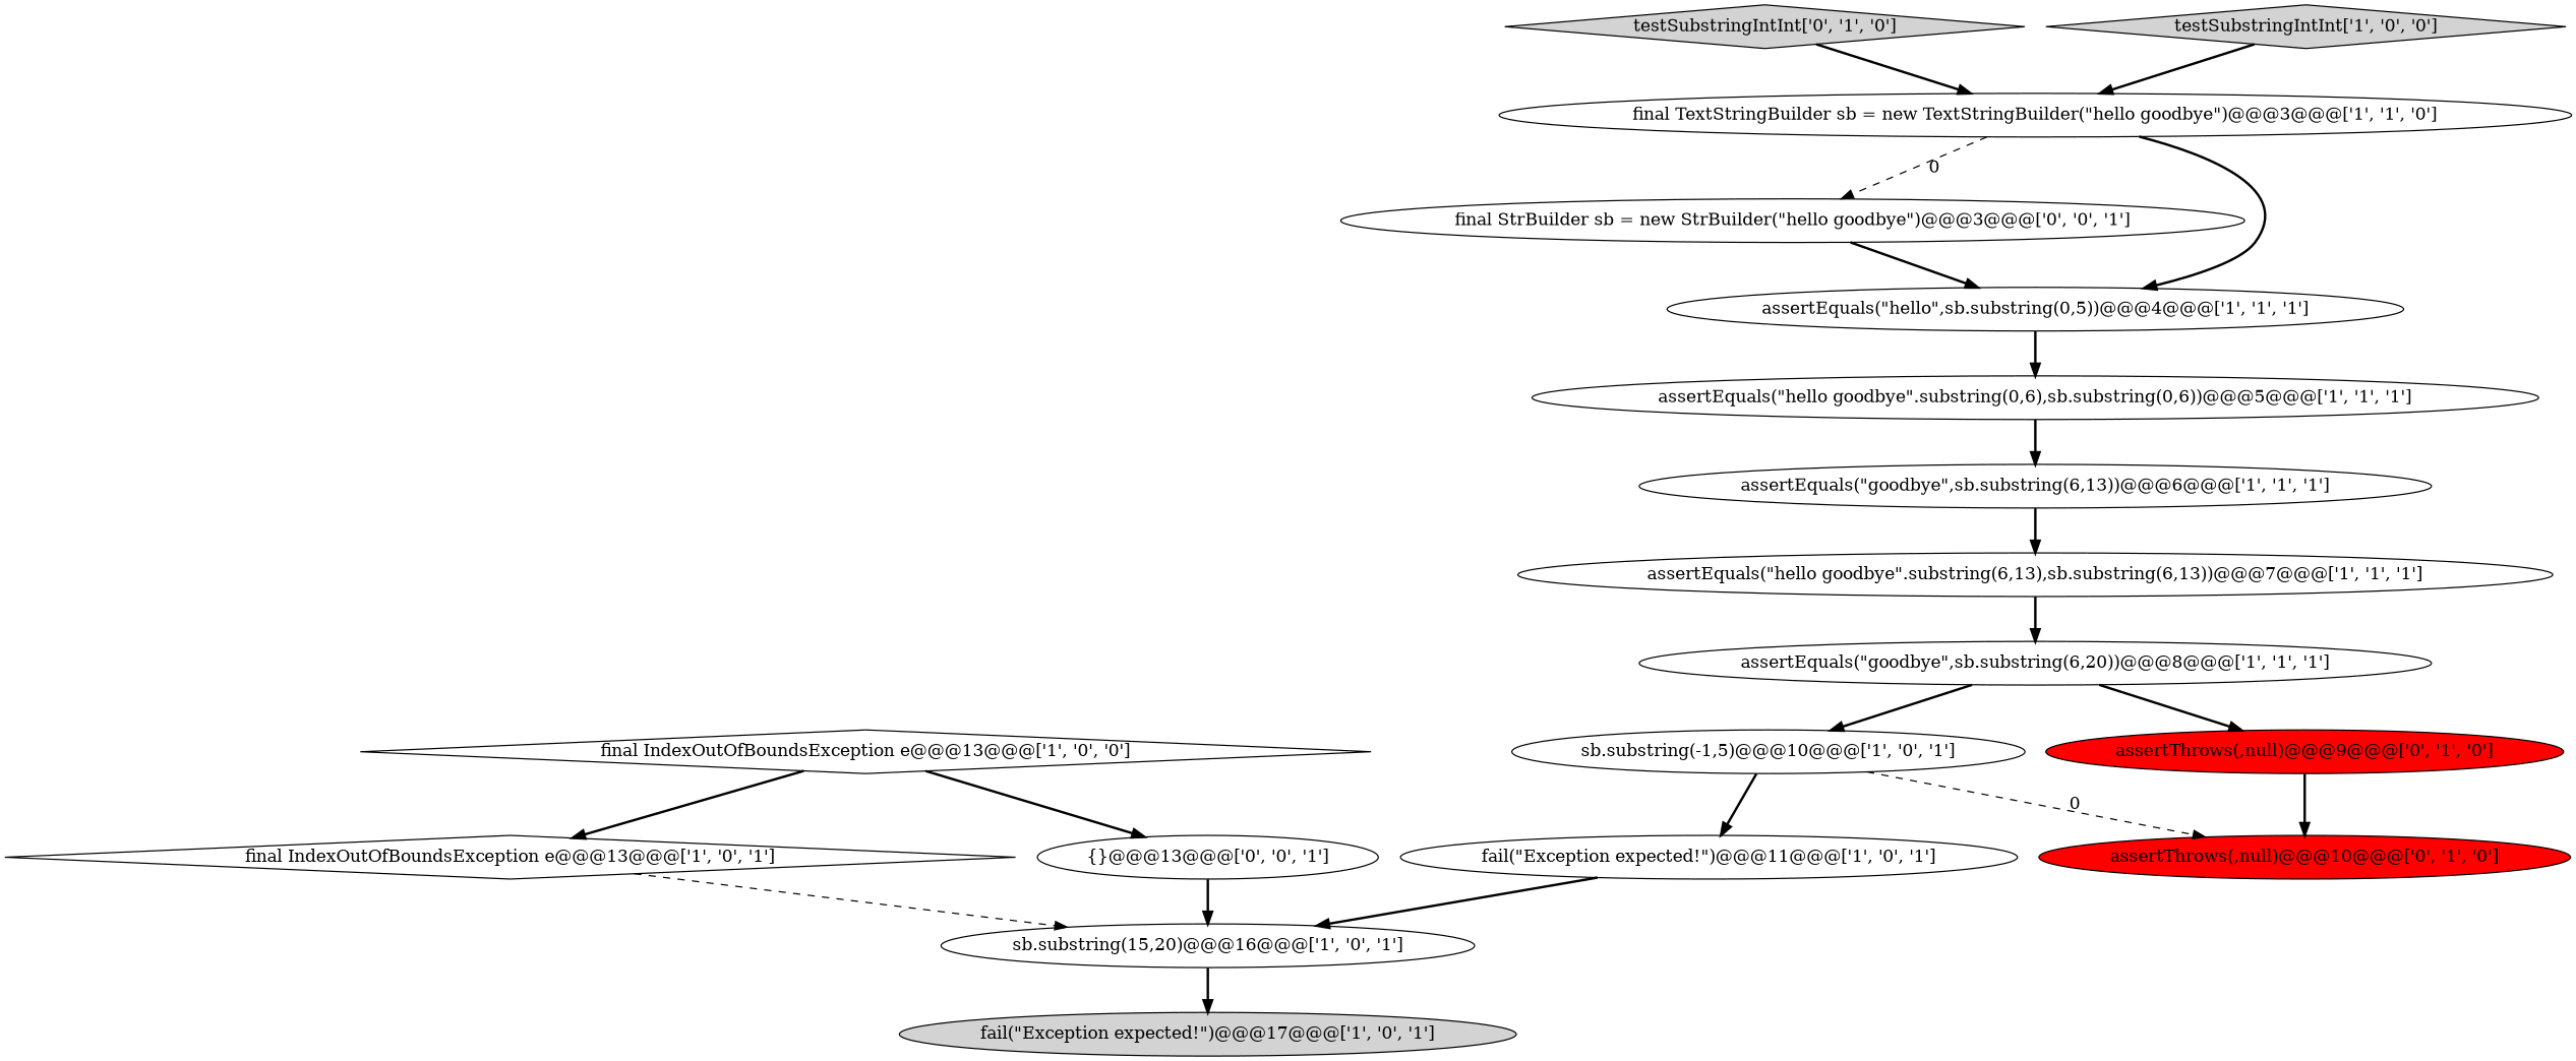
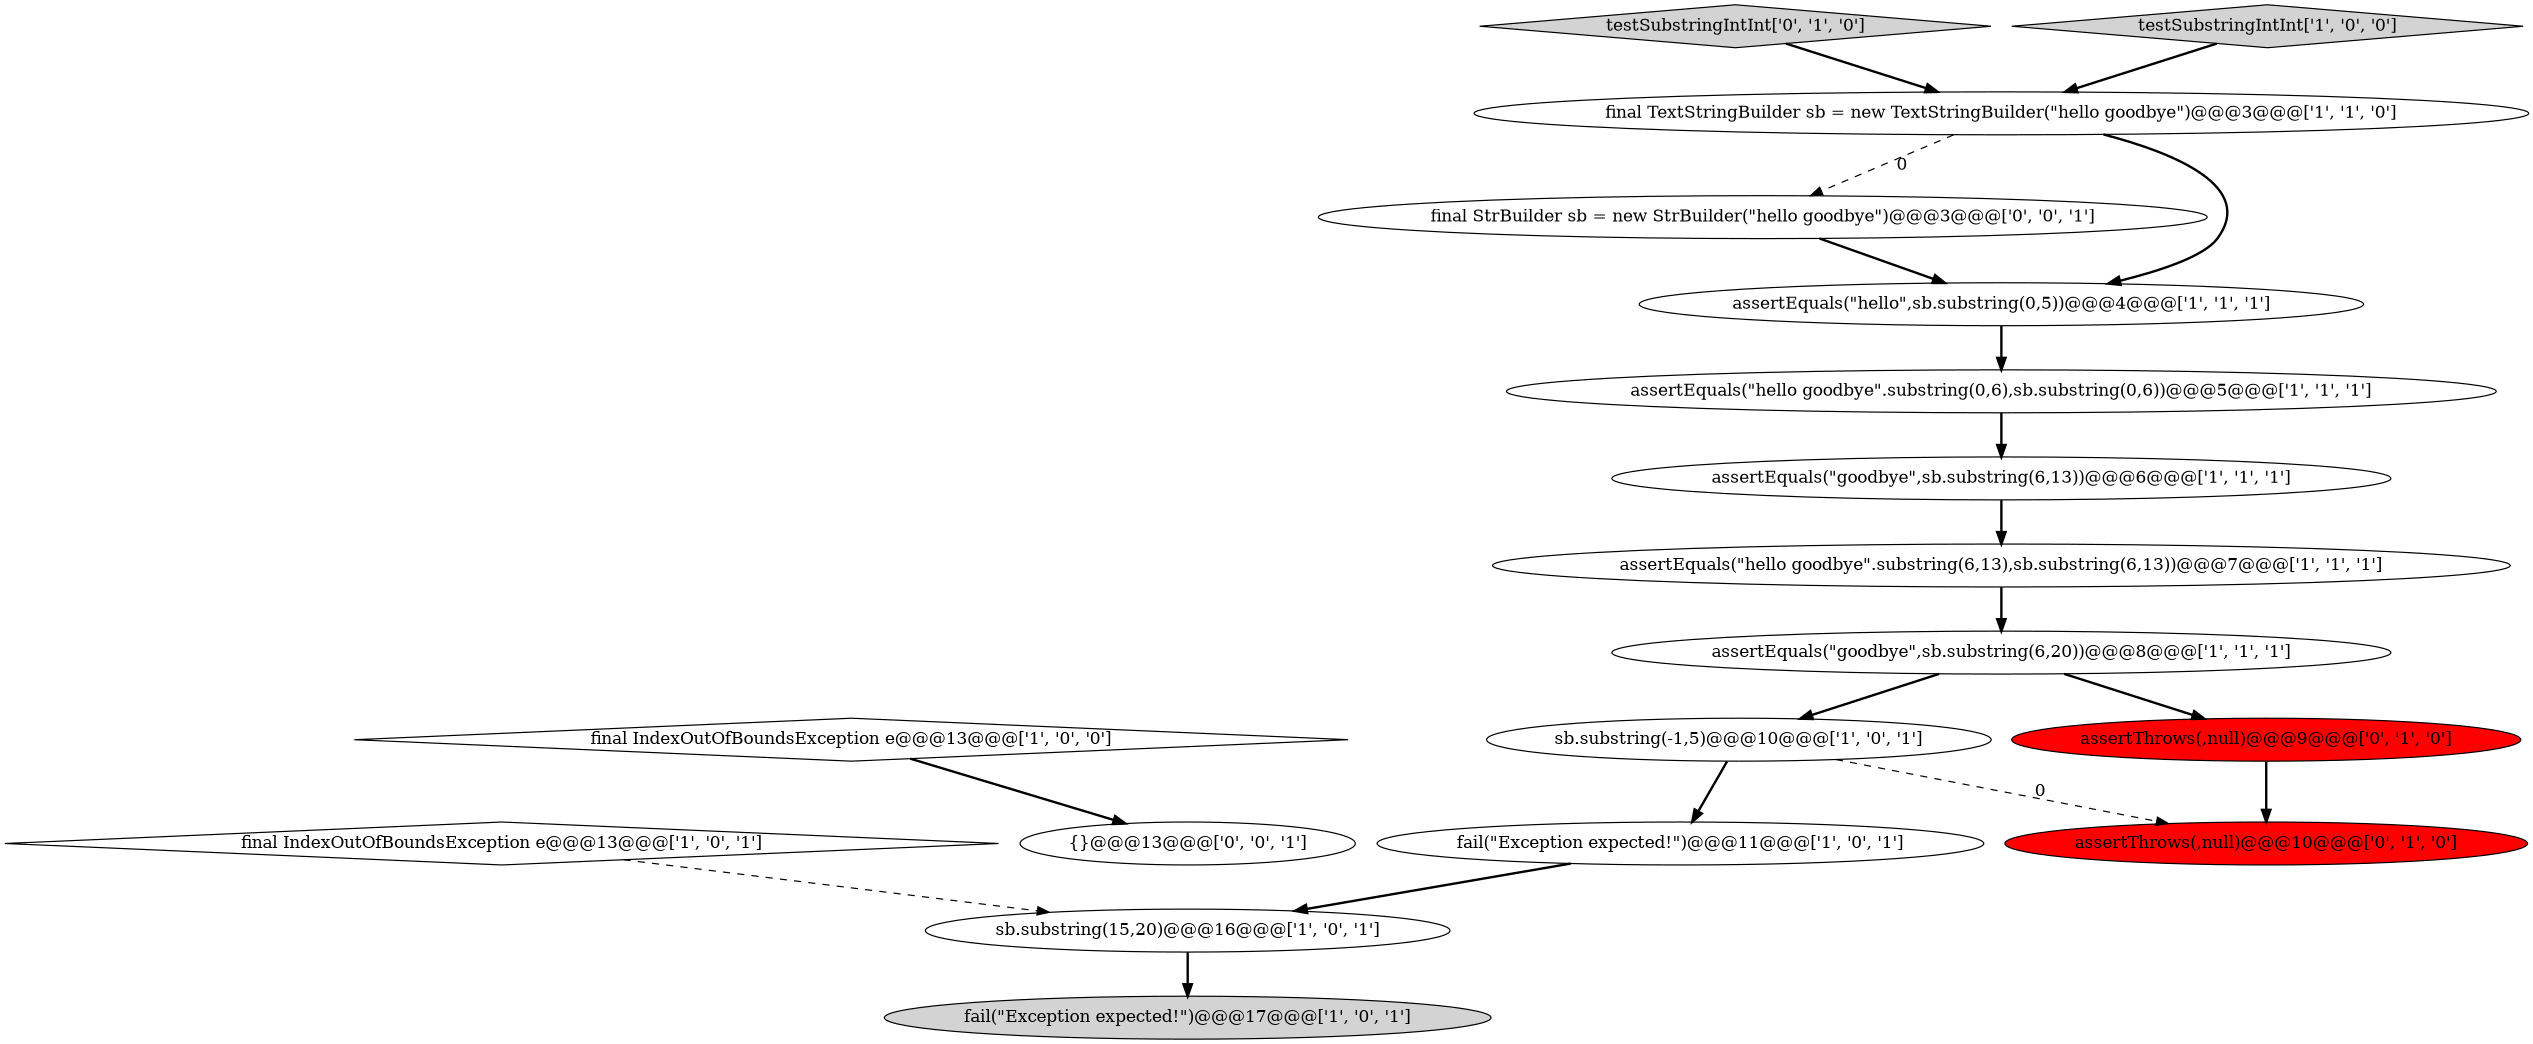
  digraph {
    fontname="DejaVu Serif"
    node [fillcolor=white fontname="DejaVu Serif" shape=ellipse style=filled]
    edge [fontname="DejaVu Serif" style=bold]
    n1 [fillcolor=lightgray label="fail(\"Exception expected!\")@@@17@@@['1', '0', '1']"]
    n2 [label="{}@@@13@@@['0', '0', '1']"]
    n3 [label="sb.substring(15,20)@@@16@@@['1', '0', '1']"]
    n4 [label="final IndexOutOfBoundsException e@@@13@@@['1', '0', '1']" shape=diamond]
    n5 [label="final StrBuilder sb = new StrBuilder(\"hello goodbye\")@@@3@@@['0', '0', '1']"]
    n6 [label="assertEquals(\"hello\",sb.substring(0,5))@@@4@@@['1', '1', '1']"]
    n7 [label="assertEquals(\"hello goodbye\".substring(0,6),sb.substring(0,6))@@@5@@@['1', '1', '1']"]
    n8 [label="sb.substring(-1,5)@@@10@@@['1', '0', '1']"]
    n9 [fillcolor=red label="assertThrows(,null)@@@10@@@['0', '1', '0']"]
    n10 [label="fail(\"Exception expected!\")@@@11@@@['1', '0', '1']"]
    n11 [label="final IndexOutOfBoundsException e@@@13@@@['1', '0', '0']" shape=diamond]
    n12 [label="assertEquals(\"goodbye\",sb.substring(6,13))@@@6@@@['1', '1', '1']"]
    n13 [label="assertEquals(\"hello goodbye\".substring(6,13),sb.substring(6,13))@@@7@@@['1', '1', '1']"]
    n14 [label="assertEquals(\"goodbye\",sb.substring(6,20))@@@8@@@['1', '1', '1']"]
    n15 [fillcolor=red label="assertThrows(,null)@@@9@@@['0', '1', '0']"]
    n16 [label="final TextStringBuilder sb = new TextStringBuilder(\"hello goodbye\")@@@3@@@['1', '1', '0']"]
    n17 [fillcolor=lightgray label="testSubstringIntInt['0', '1', '0']" shape=diamond]
    n18 [fillcolor=lightgray label="testSubstringIntInt['1', '0', '0']" shape=diamond]
-   n2 -> n3
    n3 -> n1
    n4 -> n3 [style=dashed]
    n5 -> n6
    n6 -> n7
    n7 -> n12
    n8 -> n9 [label=0 style=dashed]
    n8 -> n10
    n10 -> n3
    n11 -> n2
-   n11 -> n4
    n12 -> n13
    n13 -> n14
    n14 -> n8
    n14 -> n15
    n15 -> n9
    n16 -> n5 [label=0 style=dashed]
    n16 -> n6
    n17 -> n16
    n18 -> n16
  }
